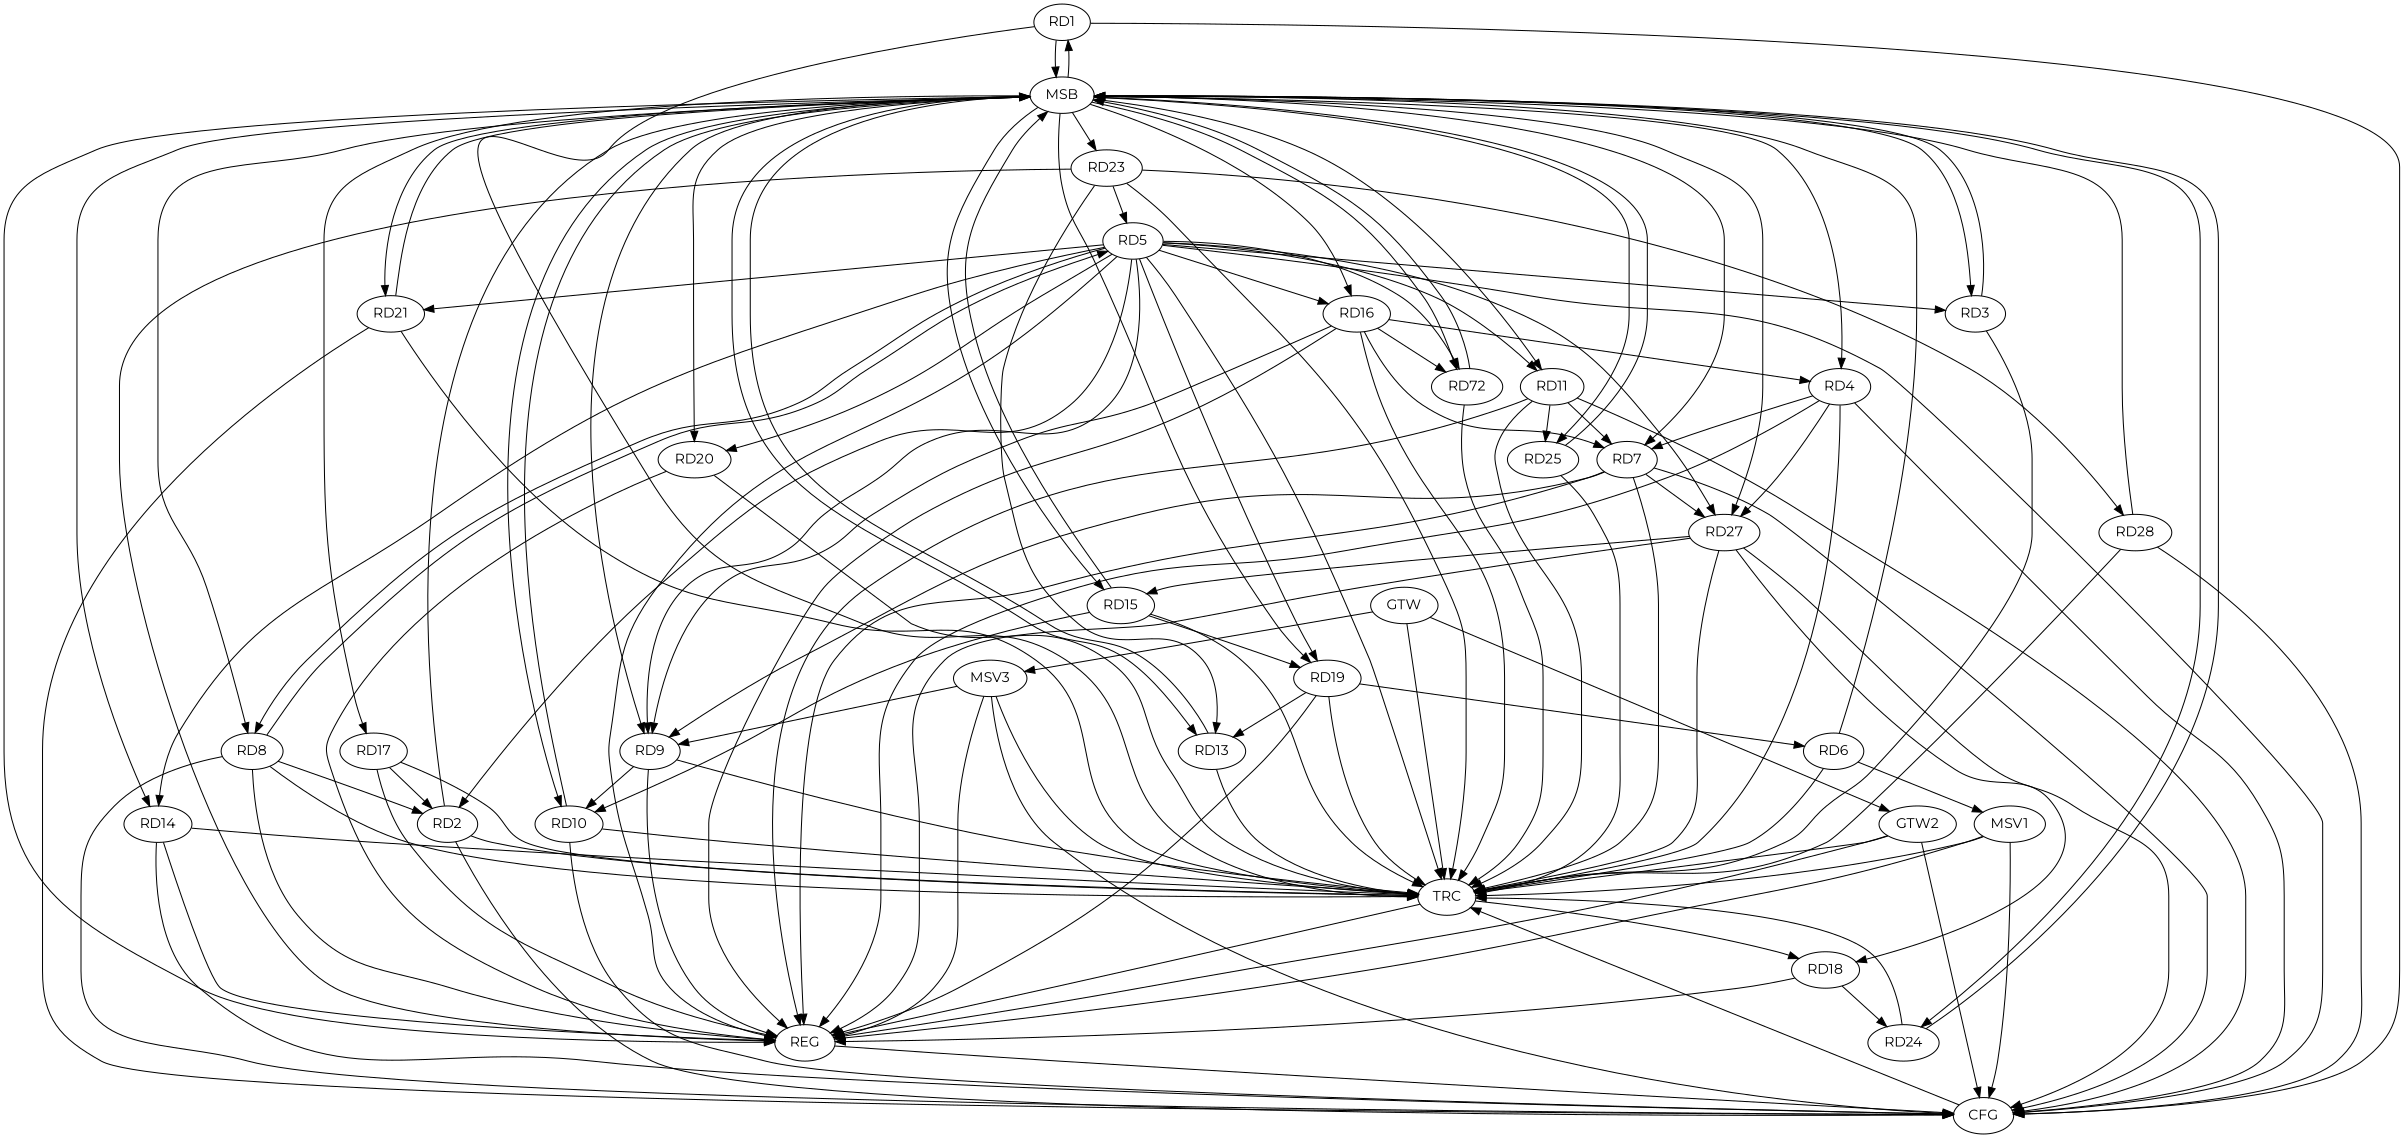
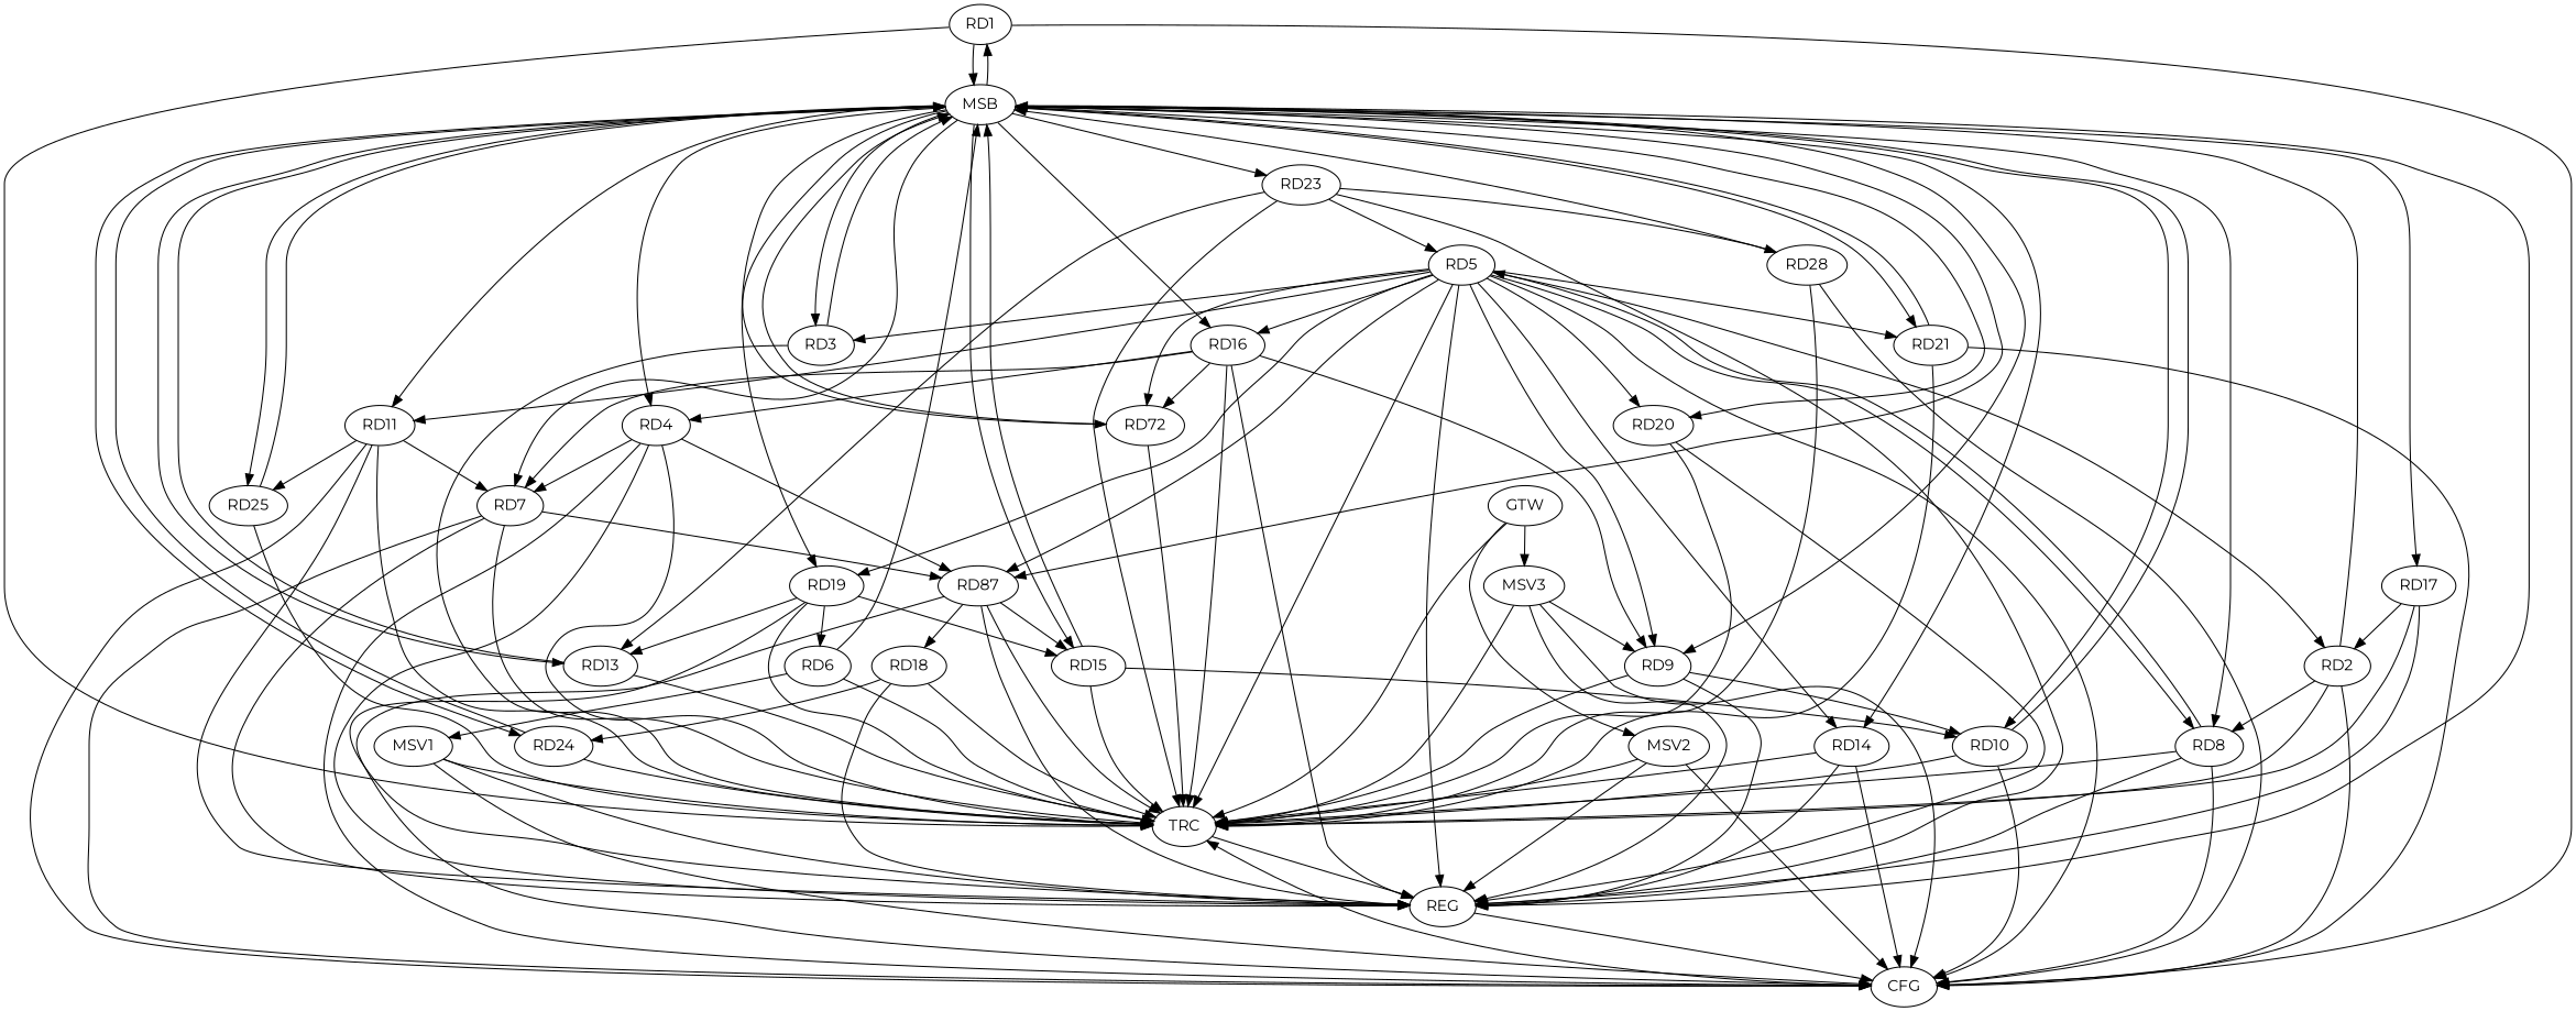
  strict digraph {
    fontname=Montserrat
    node [fontname=Montserrat]
    edge [fontname=Montserrat]
    n1 [label=RD1]
    n2 [label=MSB]
    n3 [label=CFG]
    n4 [label=TRC]
    n5 [label=RD3]
    n6 [label=RD4]
    n7 [label=RD7]
    n8 [label=RD10]
-   n9 [label=RD27]
+   n9 [label=RD87]
    n10 [label=REG]
    n11 [label=RD8]
    n12 [label=RD9]
    n13 [label=RD11]
    n14 [label=RD14]
    n15 [label=RD16]
    n16 [label=RD19]
    n17 [label=RD20]
    n18 [label=RD21]
    n19 [label=RD72]
    n20 [label=RD25]
    n21 [label=RD13]
    n22 [label=RD15]
    n23 [label=RD17]
    n24 [label=RD24]
    n25 [label=RD23]
    n26 [label=RD2]
    n27 [label=RD18]
    n28 [label=RD5]
    n29 [label=RD6]
    n30 [label=MSV1]
    n31 [label=RD28]
    n32 [label=GTW]
-   n33 [label=GTW2]
+   n33 [label=MSV2]
    n34 [label=MSV3]
    n1 -> n2
    n1 -> n3
    n1 -> n4
    n2 -> n1
    n2 -> n5
    n2 -> n6
    n2 -> n7
    n2 -> n8
    n2 -> n9
    n2 -> n10
    n2 -> n11
    n2 -> n12
    n2 -> n13
    n2 -> n14
    n2 -> n15
    n2 -> n16
    n2 -> n17
    n2 -> n18
    n2 -> n19
    n2 -> n20
    n2 -> n21
    n2 -> n22
    n2 -> n23
    n2 -> n24
    n2 -> n25
    n3 -> n4
    n4 -> n10
    n5 -> n2
    n5 -> n4
    n6 -> n3
    n6 -> n4
    n6 -> n7
    n6 -> n9
    n6 -> n10
    n7 -> n3
    n7 -> n4
    n7 -> n9
    n7 -> n10
-   n7 -> n12
    n8 -> n2
    n8 -> n3
    n8 -> n4
    n9 -> n3
    n9 -> n4
    n9 -> n10
    n9 -> n22
    n9 -> n27
    n10 -> n3
    n11 -> n3
    n11 -> n4
    n11 -> n10
-   n11 -> n26
+   n26 -> n11
    n11 -> n28
    n12 -> n4
    n12 -> n8
    n12 -> n10
    n13 -> n3
    n13 -> n4
    n13 -> n7
    n13 -> n10
    n13 -> n20
    n14 -> n3
    n14 -> n4
    n14 -> n10
    n15 -> n4
    n15 -> n6
    n15 -> n7
    n15 -> n10
    n15 -> n12
    n15 -> n19
    n16 -> n4
    n16 -> n10
    n16 -> n21
-   n22 -> n16
+   n16 -> n22
    n16 -> n29
    n17 -> n4
    n17 -> n10
    n18 -> n2
    n18 -> n3
    n18 -> n4
    n19 -> n2
    n19 -> n4
    n20 -> n2
    n20 -> n4
    n21 -> n2
    n21 -> n4
    n22 -> n2
    n22 -> n4
    n22 -> n8
    n23 -> n4
    n23 -> n10
    n23 -> n26
    n24 -> n2
    n24 -> n4
    n25 -> n4
    n25 -> n10
    n25 -> n21
    n25 -> n28
    n25 -> n31
    n26 -> n2
    n26 -> n3
    n26 -> n4
-   n4 -> n27
+   n27 -> n4
    n27 -> n10
    n27 -> n24
    n28 -> n3
    n28 -> n4
    n28 -> n5
    n28 -> n9
    n28 -> n10
    n28 -> n11
    n28 -> n12
    n28 -> n13
    n28 -> n14
    n28 -> n15
    n28 -> n16
    n28 -> n17
    n28 -> n18
    n28 -> n19
    n28 -> n26
    n29 -> n2
    n29 -> n4
    n29 -> n30
    n30 -> n3
    n30 -> n4
    n30 -> n10
    n31 -> n2
    n31 -> n3
    n31 -> n4
    n32 -> n4
    n32 -> n33
    n32 -> n34
    n33 -> n3
    n33 -> n4
    n33 -> n10
    n34 -> n3
    n34 -> n4
    n34 -> n10
    n34 -> n12
  }
